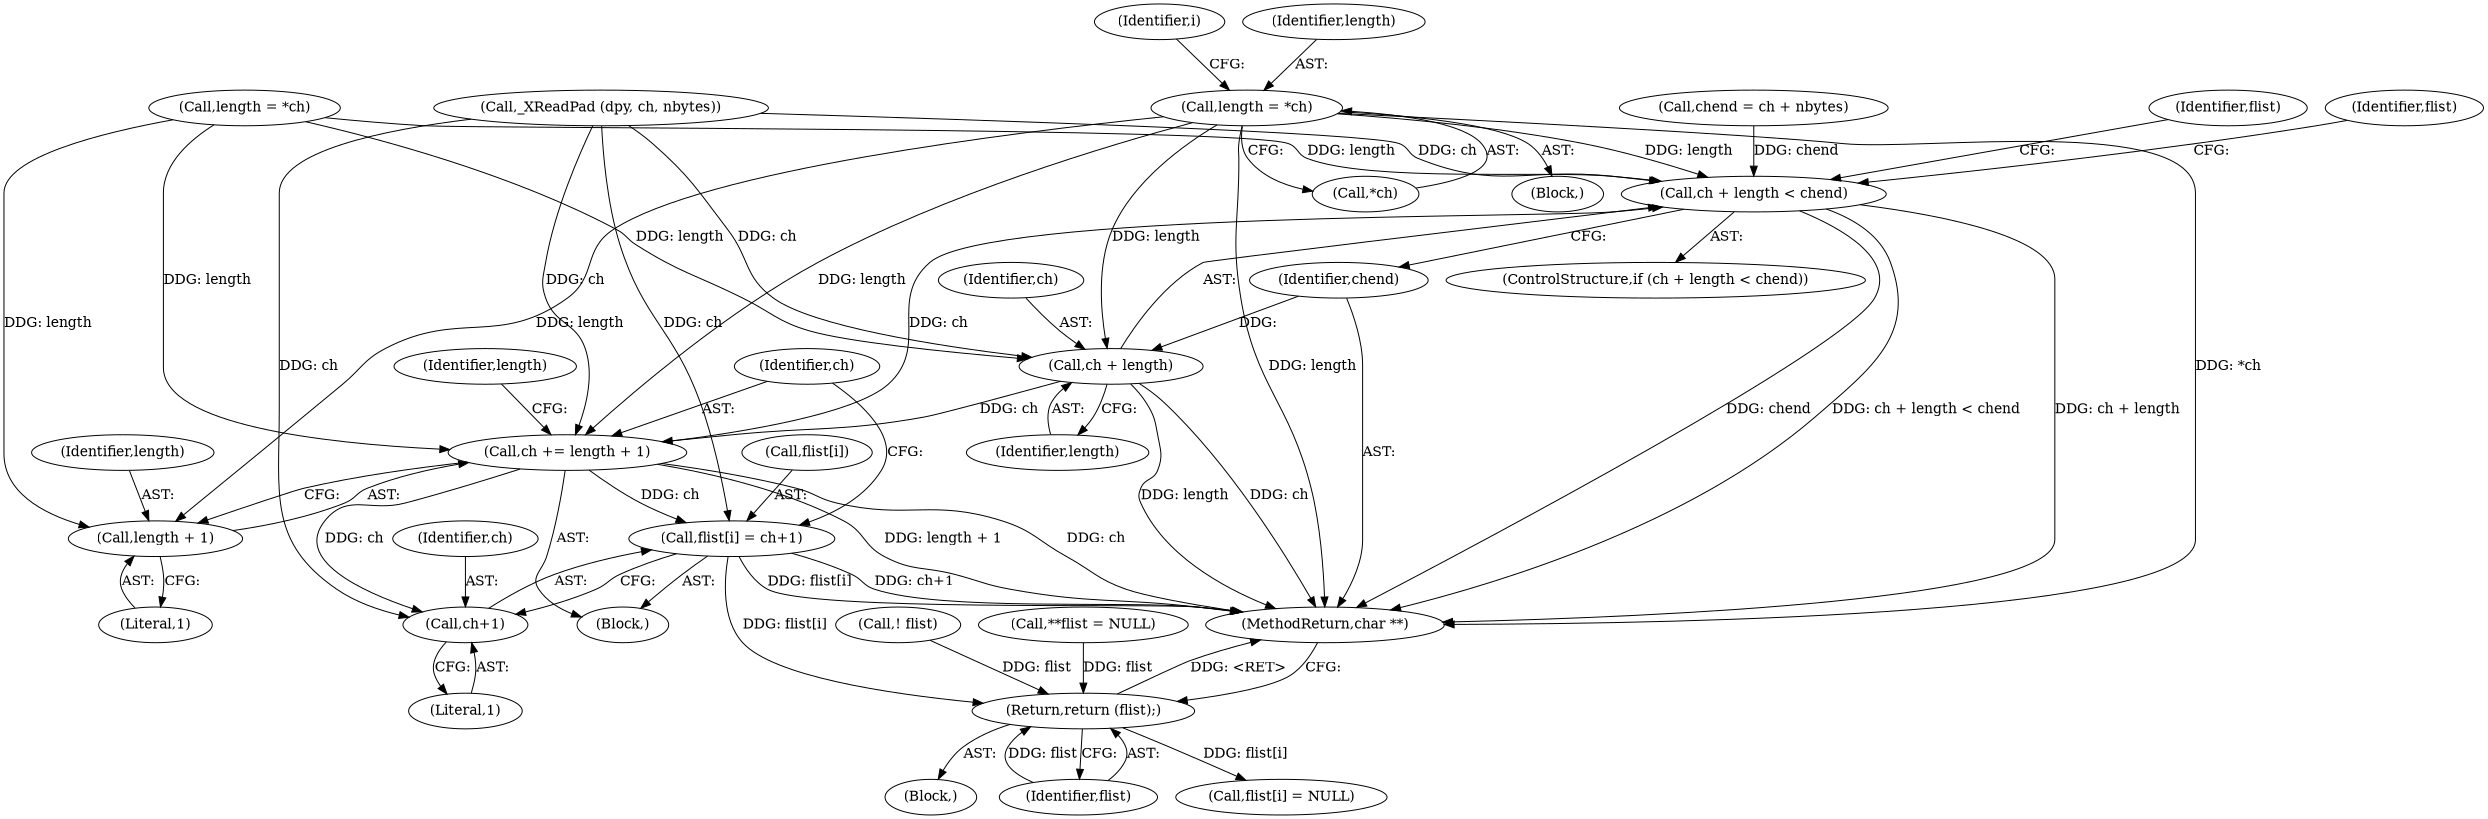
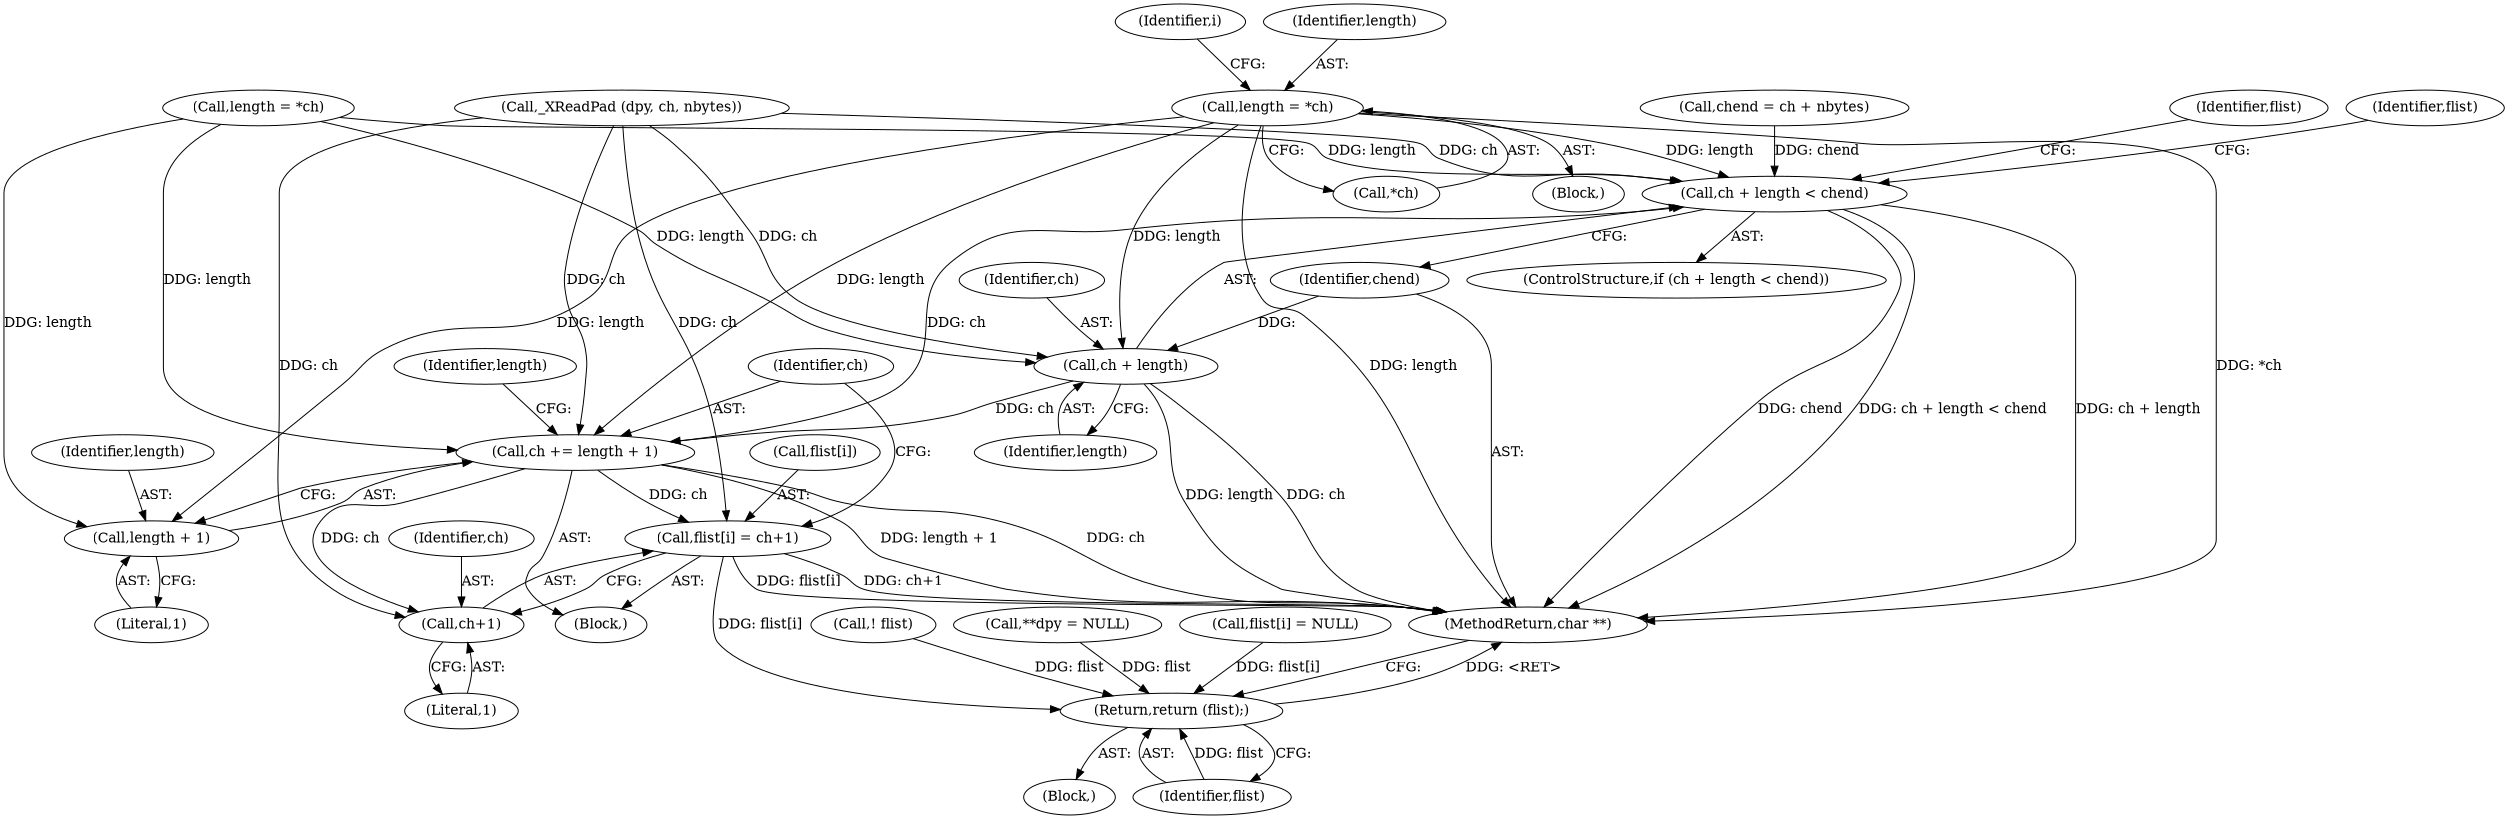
  digraph {
    n1 [label="(Call,length = *ch)"]
    n2 [label="(Call,ch + length < chend)"]
    n3 [label="(Call,ch + length)"]
    n4 [label="(Call,ch += length + 1)"]
    n5 [label="(Call,length + 1)"]
    n6 [label="(MethodReturn,char **)"]
    n7 [label="(Call,*ch)"]
    n8 [label="(Block,)"]
    n9 [label="(ControlStructure,if (ch + length < chend))"]
    n10 [label="(Identifier,chend)"]
    n11 [label="(Identifier,length)"]
    n12 [label="(Call,flist[i] = ch+1)"]
    n13 [label="(Call,ch+1)"]
    n14 [label="(Block,)"]
    n15 [label="(Literal,1)"]
    n16 [label="(Return,return (flist);)"]
    n17 [label="(Literal,1)"]
    n18 [label="(Block,)"]
    n19 [label="(Identifier,flist)"]
    n20 [label="(Identifier,ch)"]
    n21 [label="(Call,! flist)"]
    n22 [label="(Identifier,length)"]
    n23 [label="(Identifier,i)"]
    n24 [label="(Identifier,length)"]
    n25 [label="(Call,length = *ch)"]
    n26 [label="(Identifier,flist)"]
    n27 [label="(Call,chend = ch + nbytes)"]
    n28 [label="(Identifier,length)"]
    n29 [label="(Call,flist[i])"]
    n30 [label="(Call,_XReadPad (dpy, ch, nbytes))"]
    n31 [label="(Identifier,ch)"]
    n32 [label="(Identifier,flist)"]
-   n33 [label="(Call,**flist = NULL)"]
+   n33 [label="(Call,**dpy = NULL)"]
    n34 [label="(Identifier,ch)"]
    n35 [label="(Call,flist[i] = NULL)"]
    n1 -> n2 [label="DDG: length"]
    n1 -> n3 [label="DDG: length"]
    n1 -> n4 [label="DDG: length"]
    n1 -> n5 [label="DDG: length"]
    n1 -> n6 [label="DDG: length"]
    n1 -> n6 [label="DDG: *ch"]
    n1 -> n7 [label="CFG: "]
    n1 -> n8 [label="AST: "]
    n2 -> n6 [label="DDG: chend"]
    n2 -> n6 [label="DDG: ch + length < chend"]
    n2 -> n6 [label="DDG: ch + length"]
    n2 -> n9 [label="AST: "]
    n2 -> n10 [label="CFG: "]
    n3 -> n2 [label="AST: "]
    n3 -> n4 [label="DDG: ch"]
    n3 -> n6 [label="DDG: length"]
    n3 -> n6 [label="DDG: ch"]
    n3 -> n11 [label="CFG: "]
    n4 -> n2 [label="DDG: ch"]
    n4 -> n5 [label="CFG: "]
    n4 -> n6 [label="DDG: length + 1"]
    n4 -> n6 [label="DDG: ch"]
    n4 -> n12 [label="DDG: ch"]
    n4 -> n13 [label="DDG: ch"]
    n4 -> n14 [label="AST: "]
    n5 -> n4 [label="AST: "]
    n5 -> n15 [label="CFG: "]
    n6 -> n16 [label="CFG: "]
    n7 -> n1 [label="AST: "]
    n10 -> n3 [label="DDG: "]
    n10 -> n6 [label="AST: "]
    n11 -> n3 [label="AST: "]
    n12 -> n6 [label="DDG: flist[i]"]
    n12 -> n6 [label="DDG: ch+1"]
    n12 -> n13 [label="CFG: "]
    n12 -> n14 [label="AST: "]
    n12 -> n16 [label="DDG: flist[i]"]
    n13 -> n12 [label="AST: "]
    n13 -> n17 [label="CFG: "]
    n15 -> n5 [label="AST: "]
    n16 -> n6 [label="DDG: <RET>"]
    n16 -> n18 [label="AST: "]
    n16 -> n19 [label="CFG: "]
    n17 -> n13 [label="AST: "]
    n19 -> n16 [label="AST: "]
    n19 -> n16 [label="DDG: flist"]
    n20 -> n4 [label="AST: "]
    n20 -> n12 [label="CFG: "]
    n21 -> n16 [label="DDG: flist"]
    n22 -> n4 [label="CFG: "]
    n23 -> n1 [label="CFG: "]
    n24 -> n5 [label="AST: "]
    n25 -> n2 [label="DDG: length"]
    n25 -> n3 [label="DDG: length"]
    n25 -> n4 [label="DDG: length"]
    n25 -> n5 [label="DDG: length"]
    n26 -> n2 [label="CFG: "]
    n27 -> n2 [label="DDG: chend"]
    n28 -> n1 [label="AST: "]
    n29 -> n12 [label="AST: "]
    n30 -> n2 [label="DDG: ch"]
    n30 -> n3 [label="DDG: ch"]
    n30 -> n4 [label="DDG: ch"]
    n30 -> n12 [label="DDG: ch"]
    n30 -> n13 [label="DDG: ch"]
    n31 -> n3 [label="AST: "]
    n32 -> n2 [label="CFG: "]
    n33 -> n16 [label="DDG: flist"]
    n34 -> n13 [label="AST: "]
-   n16 -> n35 [label="DDG: flist[i]"]
+   n35 -> n16 [label="DDG: flist[i]"]
  }
